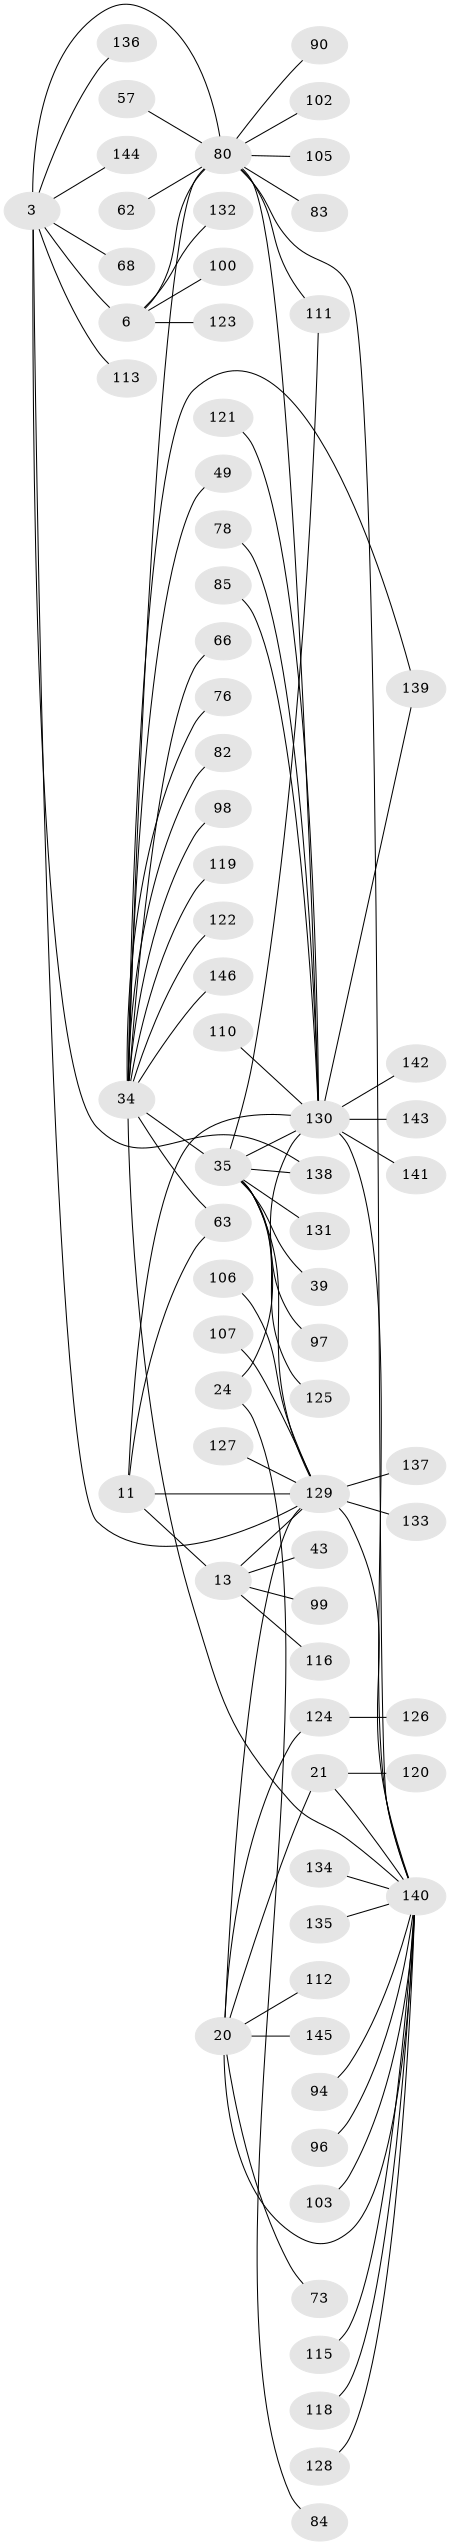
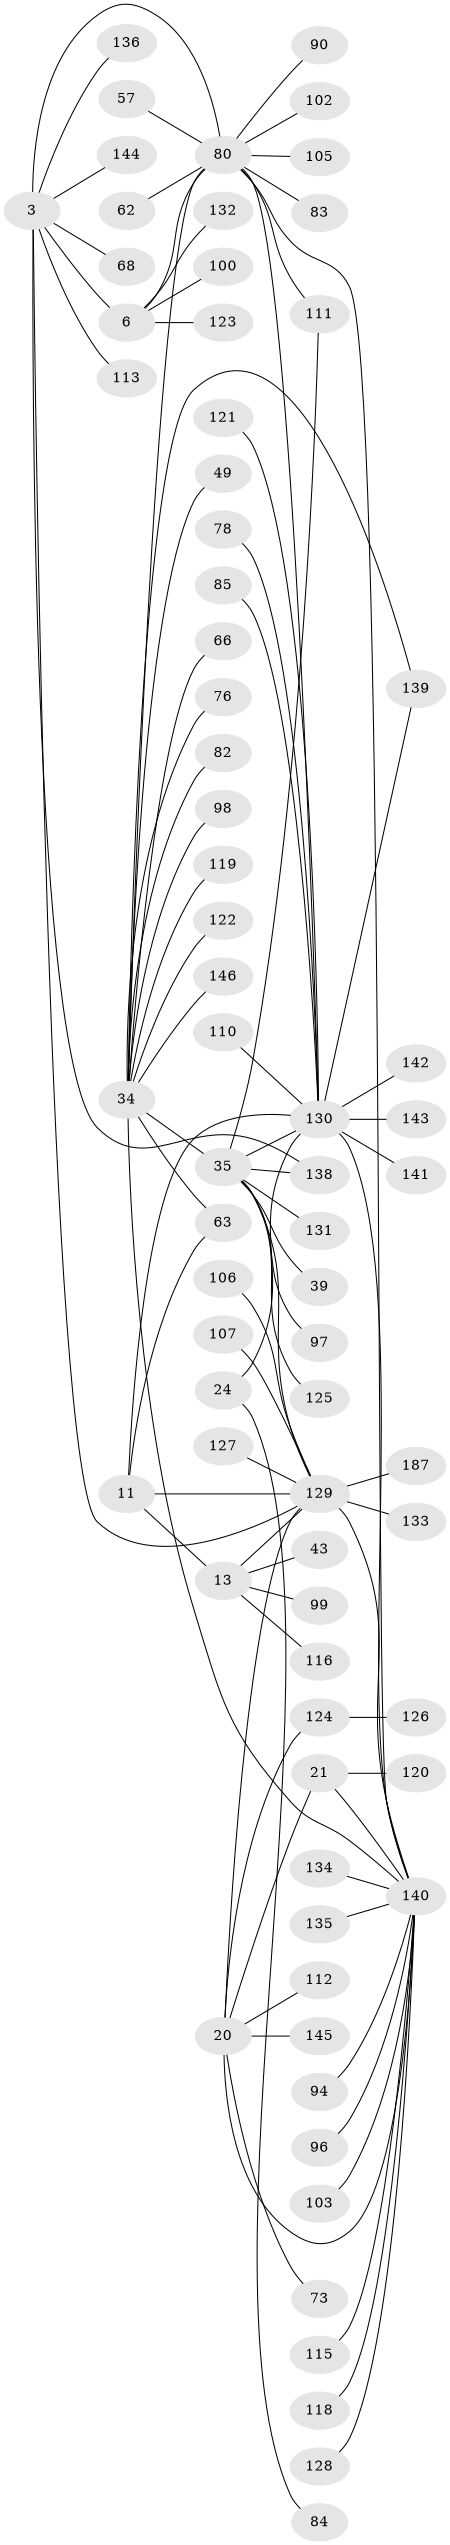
  graph {
    rankdir=LR
    node [color=gray90 style=filled]
    3 [super="+1"]
    6 [super="+2"]
    68
    80 [super="+7+38+41+48+53"]
    113
    129 [super="+14+69+72+89"]
    136
    138 [super="+70"]
    144
    100
    123
    132 [super="+108"]
    130 [super="+117+27+36+40+42+45+51+28+58+59+74+77"]
    140 [super="+52+46+16+19+44+61+81+88+91+93"]
    111
    83
    90
    102
    105 [super="+56"]
    133
-   137
+   137 [label=187]
    11 [super="+9"]
    13 [super="+8"]
    63
    43
    99
    116 [super="+92"]
    139 [super="+71"]
    141 [super="+109"]
    142
    143 [super="+114"]
    20 [super="+18"]
    21 [super="+17"]
    73
    112 [super="+50+95"]
    124
    145 [super="+37"]
    120
    126 [super="+65"]
    24 [super="+23"]
    84 [super="+67"]
    34 [super="+29+31"]
    35 [super="+32+33"]
    49
    66
    76
    82
    98
    119
    122
    146
    39
    97
    125
    131 [super="+75"]
    57
    62
    78 [super="+47"]
    85
    94
    96
    103
    106
    107 [super="+79"]
    110
    115
    118
    121
    127
    128 [super="+101"]
    134 [super="+60"]
    135
    3 -- 6 [weight=4]
    3 -- 68
    3 -- 80 [weight=6]
    3 -- 113
    3 -- 129
    3 -- 136
    3 -- 138
    3 -- 144
    6 -- 80 [weight=6]
    6 -- 100
    6 -- 123
    6 -- 132
    80 -- 130
    80 -- 140 [weight=2]
    80 -- 111
    80 -- 83
    80 -- 90
    80 -- 102
    80 -- 105
    129 -- 140
    129 -- 133
    129 -- 137
    130 -- 140
    130 -- 139
    130 -- 141
    130 -- 142
    130 -- 143
    11 -- 129 [weight=6]
    11 -- 130
    11 -- 13 [weight=4]
    11 -- 63
    13 -- 129 [weight=6]
    13 -- 43
    13 -- 99
    13 -- 116
    20 -- 129
    20 -- 140 [weight=6]
    20 -- 21 [weight=4]
    20 -- 73
    20 -- 112
    20 -- 124
    20 -- 145
    21 -- 140 [weight=6]
    21 -- 120
    124 -- 126
    24 -- 130 [weight=10]
    24 -- 84
    34 -- 80
    34 -- 140 [weight=2]
    34 -- 63
    34 -- 139
    34 -- 35 [weight=12]
    34 -- 49
    34 -- 66
    34 -- 76
    34 -- 82
    34 -- 98
    34 -- 119
    34 -- 122
    34 -- 146
    35 -- 129
    35 -- 138
    35 -- 130
    35 -- 111
    35 -- 39
    35 -- 97
    35 -- 125
    35 -- 131
    57 -- 80
    62 -- 80
    78 -- 130
    85 -- 130
    94 -- 140
    96 -- 140
    103 -- 140
    106 -- 129
    107 -- 129
    110 -- 130
    115 -- 140
    118 -- 140
    121 -- 130
    127 -- 129
    128 -- 140
    134 -- 140
    135 -- 140
  }
